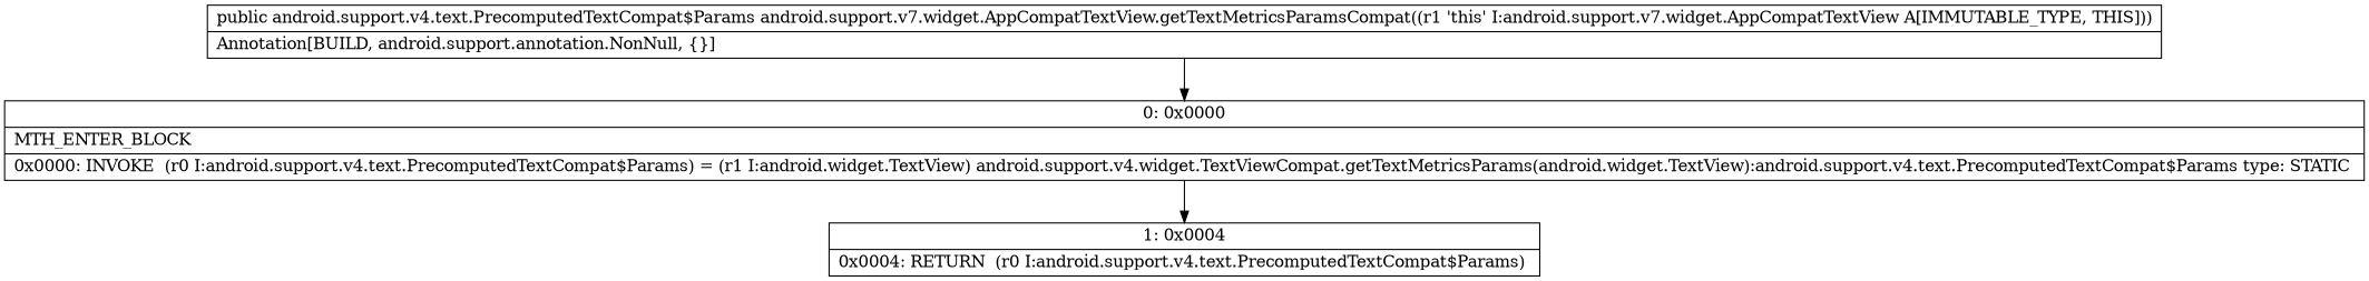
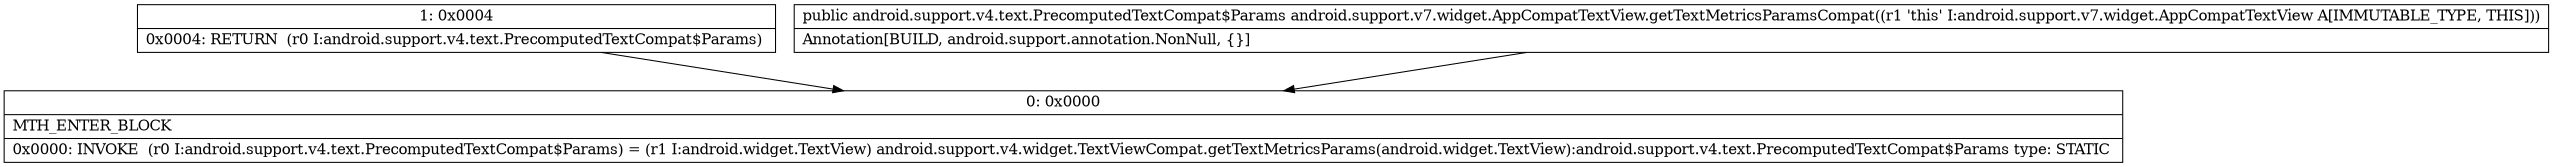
  digraph {
    node [shape=record]
    n1 [label="{0\:\ 0x0000|MTH_ENTER_BLOCK\l|0x0000: INVOKE  (r0 I:android.support.v4.text.PrecomputedTextCompat$Params) = (r1 I:android.widget.TextView) android.support.v4.widget.TextViewCompat.getTextMetricsParams(android.widget.TextView):android.support.v4.text.PrecomputedTextCompat$Params type: STATIC \l}"]
    n2 [label="{1\:\ 0x0004|0x0004: RETURN  (r0 I:android.support.v4.text.PrecomputedTextCompat$Params) \l}"]
    n3 [label="{public android.support.v4.text.PrecomputedTextCompat$Params android.support.v7.widget.AppCompatTextView.getTextMetricsParamsCompat((r1 'this' I:android.support.v7.widget.AppCompatTextView A[IMMUTABLE_TYPE, THIS]))  | Annotation[BUILD, android.support.annotation.NonNull, \{\}]\l}"]
-   n1 -> n2
+   n2 -> n1
    n3 -> n1
  }
